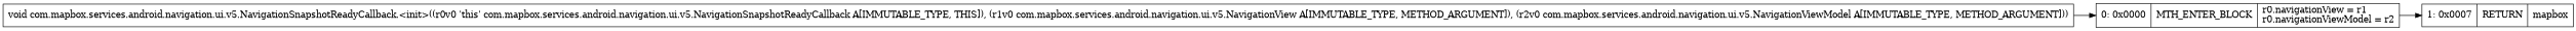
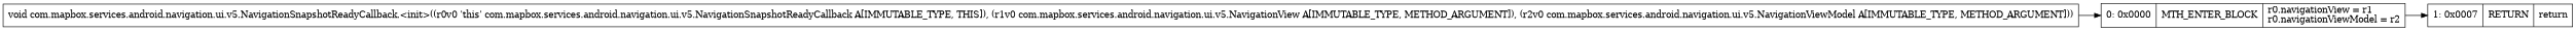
  digraph {
    rankdir=LR
    node [shape=record]
    n1 [label="{0\:\ 0x0000|MTH_ENTER_BLOCK\l|r0.navigationView = r1\lr0.navigationViewModel = r2\l}"]
-   n2 [label="{1\:\ 0x0007|RETURN\l|mapbox\l}"]
+   n2 [label="{1\:\ 0x0007|RETURN\l|return\l}"]
    n3 [label="{void com.mapbox.services.android.navigation.ui.v5.NavigationSnapshotReadyCallback.\<init\>((r0v0 'this' com.mapbox.services.android.navigation.ui.v5.NavigationSnapshotReadyCallback A[IMMUTABLE_TYPE, THIS]), (r1v0 com.mapbox.services.android.navigation.ui.v5.NavigationView A[IMMUTABLE_TYPE, METHOD_ARGUMENT]), (r2v0 com.mapbox.services.android.navigation.ui.v5.NavigationViewModel A[IMMUTABLE_TYPE, METHOD_ARGUMENT])) }"]
    n1 -> n2
    n3 -> n1
  }
